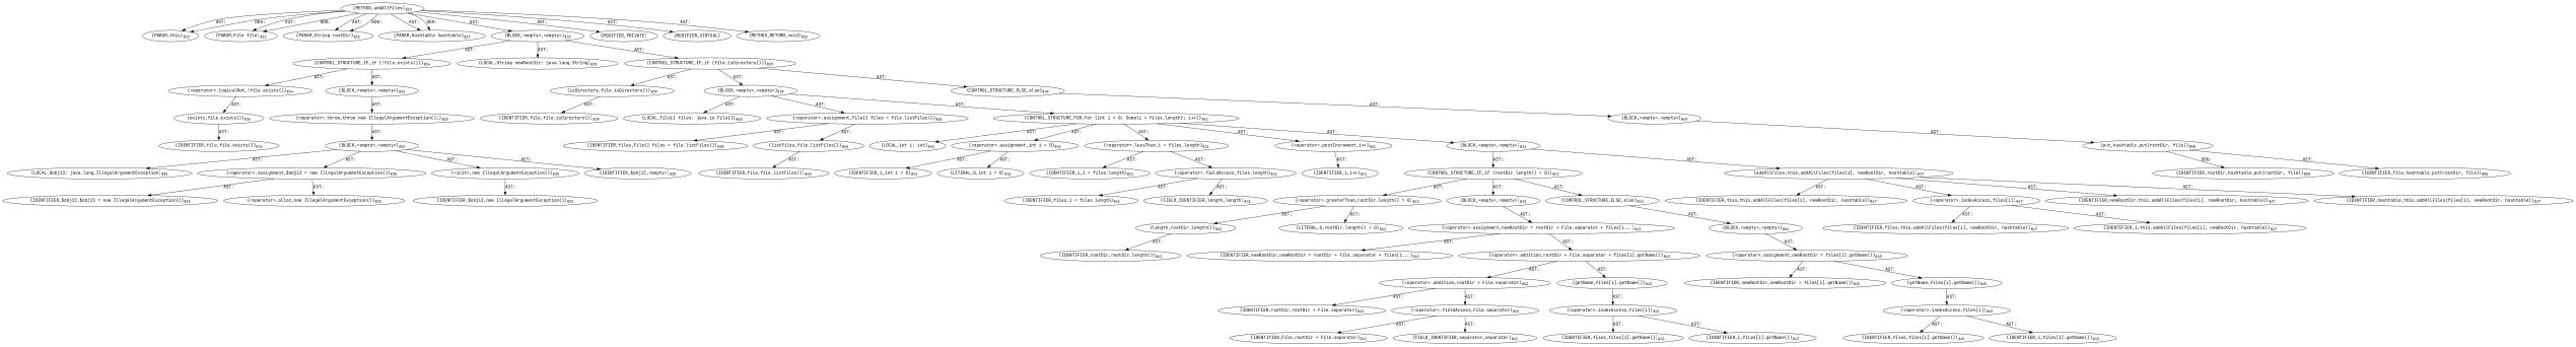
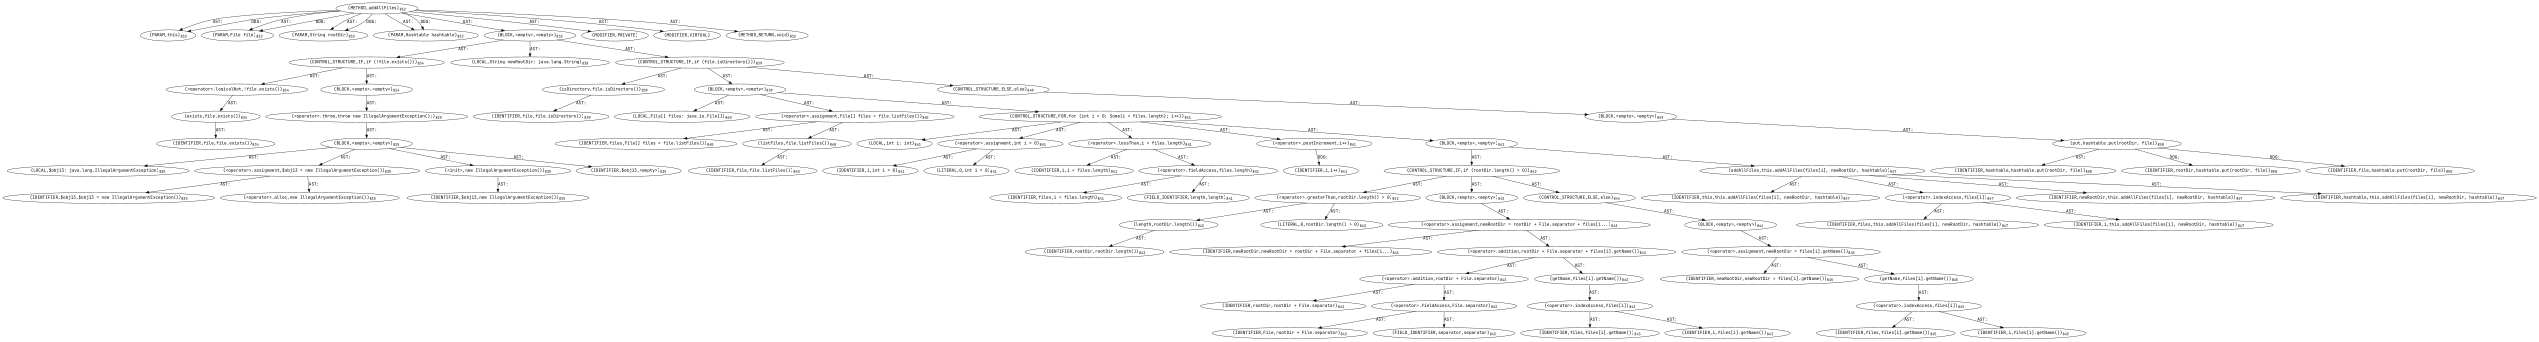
  digraph {
    fontname="JetBrains Mono"
    node [fontname="JetBrains Mono"]
    edge [fontname="JetBrains Mono"]
    n1 [label=<(METHOD,addAllFiles)<SUB>832</SUB>>]
    n2 [label=<(PARAM,this)<SUB>832</SUB>>]
    n3 [label=<(PARAM,File file)<SUB>832</SUB>>]
    n4 [label=<(PARAM,String rootDir)<SUB>832</SUB>>]
    n5 [label=<(PARAM,Hashtable hashtable)<SUB>832</SUB>>]
    n6 [label=<(BLOCK,&lt;empty&gt;,&lt;empty&gt;)<SUB>832</SUB>>]
    n7 [label=<(MODIFIER,PRIVATE)>]
    n8 [label=<(MODIFIER,VIRTUAL)>]
    n9 [label=<(METHOD_RETURN,void)<SUB>832</SUB>>]
    n10 [label=<(CONTROL_STRUCTURE,IF,if (!file.exists()))<SUB>834</SUB>>]
    n11 [label=<(LOCAL,String newRootDir: java.lang.String)<SUB>838</SUB>>]
    n12 [label=<(CONTROL_STRUCTURE,IF,if (file.isDirectory()))<SUB>839</SUB>>]
    n13 [label=<(&lt;operator&gt;.logicalNot,!file.exists())<SUB>834</SUB>>]
    n14 [label=<(BLOCK,&lt;empty&gt;,&lt;empty&gt;)<SUB>834</SUB>>]
    n15 [label=<(isDirectory,file.isDirectory())<SUB>839</SUB>>]
    n16 [label=<(BLOCK,&lt;empty&gt;,&lt;empty&gt;)<SUB>839</SUB>>]
    n17 [label=<(CONTROL_STRUCTURE,ELSE,else)<SUB>849</SUB>>]
    n18 [label=<(exists,file.exists())<SUB>834</SUB>>]
    n19 [label=<(&lt;operator&gt;.throw,throw new IllegalArgumentException();)<SUB>835</SUB>>]
    n20 [label=<(IDENTIFIER,file,file.exists())<SUB>834</SUB>>]
    n21 [label=<(BLOCK,&lt;empty&gt;,&lt;empty&gt;)<SUB>835</SUB>>]
    n22 [label=<(LOCAL,$obj13: java.lang.IllegalArgumentException)<SUB>835</SUB>>]
    n23 [label=<(&lt;operator&gt;.assignment,$obj13 = new IllegalArgumentException())<SUB>835</SUB>>]
    n24 [label=<(&lt;init&gt;,new IllegalArgumentException())<SUB>835</SUB>>]
    n25 [label=<(IDENTIFIER,$obj13,&lt;empty&gt;)<SUB>835</SUB>>]
    n26 [label=<(IDENTIFIER,$obj13,$obj13 = new IllegalArgumentException())<SUB>835</SUB>>]
    n27 [label=<(&lt;operator&gt;.alloc,new IllegalArgumentException())<SUB>835</SUB>>]
    n28 [label=<(IDENTIFIER,$obj13,new IllegalArgumentException())<SUB>835</SUB>>]
    n29 [label=<(IDENTIFIER,file,file.isDirectory())<SUB>839</SUB>>]
    n30 [label=<(LOCAL,File[] files: java.io.File[])<SUB>840</SUB>>]
    n31 [label=<(&lt;operator&gt;.assignment,File[] files = file.listFiles())<SUB>840</SUB>>]
    n32 [label=<(CONTROL_STRUCTURE,FOR,for (int i = 0; Some(i &lt; files.length); i++))<SUB>841</SUB>>]
    n33 [label=<(BLOCK,&lt;empty&gt;,&lt;empty&gt;)<SUB>849</SUB>>]
    n34 [label=<(IDENTIFIER,files,File[] files = file.listFiles())<SUB>840</SUB>>]
    n35 [label=<(listFiles,file.listFiles())<SUB>840</SUB>>]
    n36 [label=<(LOCAL,int i: int)<SUB>841</SUB>>]
    n37 [label=<(&lt;operator&gt;.assignment,int i = 0)<SUB>841</SUB>>]
    n38 [label=<(&lt;operator&gt;.lessThan,i &lt; files.length)<SUB>841</SUB>>]
    n39 [label=<(&lt;operator&gt;.postIncrement,i++)<SUB>841</SUB>>]
    n40 [label=<(BLOCK,&lt;empty&gt;,&lt;empty&gt;)<SUB>841</SUB>>]
    n41 [label=<(IDENTIFIER,file,file.listFiles())<SUB>840</SUB>>]
    n42 [label=<(IDENTIFIER,i,int i = 0)<SUB>841</SUB>>]
    n43 [label=<(LITERAL,0,int i = 0)<SUB>841</SUB>>]
    n44 [label=<(IDENTIFIER,i,i &lt; files.length)<SUB>841</SUB>>]
    n45 [label=<(&lt;operator&gt;.fieldAccess,files.length)<SUB>841</SUB>>]
    n46 [label=<(IDENTIFIER,i,i++)<SUB>841</SUB>>]
    n47 [label=<(CONTROL_STRUCTURE,IF,if (rootDir.length() &gt; 0))<SUB>842</SUB>>]
    n48 [label=<(addAllFiles,this.addAllFiles(files[i], newRootDir, hashtable))<SUB>847</SUB>>]
    n49 [label=<(IDENTIFIER,files,i &lt; files.length)<SUB>841</SUB>>]
    n50 [label=<(FIELD_IDENTIFIER,length,length)<SUB>841</SUB>>]
    n51 [label=<(&lt;operator&gt;.greaterThan,rootDir.length() &gt; 0)<SUB>842</SUB>>]
    n52 [label=<(BLOCK,&lt;empty&gt;,&lt;empty&gt;)<SUB>842</SUB>>]
    n53 [label=<(CONTROL_STRUCTURE,ELSE,else)<SUB>844</SUB>>]
    n54 [label=<(IDENTIFIER,this,this.addAllFiles(files[i], newRootDir, hashtable))<SUB>847</SUB>>]
    n55 [label=<(&lt;operator&gt;.indexAccess,files[i])<SUB>847</SUB>>]
    n56 [label=<(IDENTIFIER,newRootDir,this.addAllFiles(files[i], newRootDir, hashtable))<SUB>847</SUB>>]
    n57 [label=<(IDENTIFIER,hashtable,this.addAllFiles(files[i], newRootDir, hashtable))<SUB>847</SUB>>]
    n58 [label=<(length,rootDir.length())<SUB>842</SUB>>]
    n59 [label=<(LITERAL,0,rootDir.length() &gt; 0)<SUB>842</SUB>>]
    n60 [label=<(&lt;operator&gt;.assignment,newRootDir = rootDir + File.separator + files[i...)<SUB>843</SUB>>]
    n61 [label=<(BLOCK,&lt;empty&gt;,&lt;empty&gt;)<SUB>844</SUB>>]
    n62 [label=<(IDENTIFIER,rootDir,rootDir.length())<SUB>842</SUB>>]
    n63 [label=<(IDENTIFIER,newRootDir,newRootDir = rootDir + File.separator + files[i...)<SUB>843</SUB>>]
    n64 [label=<(&lt;operator&gt;.addition,rootDir + File.separator + files[i].getName())<SUB>843</SUB>>]
    n65 [label=<(&lt;operator&gt;.addition,rootDir + File.separator)<SUB>843</SUB>>]
    n66 [label=<(getName,files[i].getName())<SUB>843</SUB>>]
    n67 [label=<(IDENTIFIER,rootDir,rootDir + File.separator)<SUB>843</SUB>>]
    n68 [label=<(&lt;operator&gt;.fieldAccess,File.separator)<SUB>843</SUB>>]
    n69 [label=<(&lt;operator&gt;.indexAccess,files[i])<SUB>843</SUB>>]
    n70 [label=<(IDENTIFIER,File,rootDir + File.separator)<SUB>843</SUB>>]
    n71 [label=<(FIELD_IDENTIFIER,separator,separator)<SUB>843</SUB>>]
    n72 [label=<(IDENTIFIER,files,files[i].getName())<SUB>843</SUB>>]
    n73 [label=<(IDENTIFIER,i,files[i].getName())<SUB>843</SUB>>]
    n74 [label=<(&lt;operator&gt;.assignment,newRootDir = files[i].getName())<SUB>845</SUB>>]
    n75 [label=<(IDENTIFIER,newRootDir,newRootDir = files[i].getName())<SUB>845</SUB>>]
    n76 [label=<(getName,files[i].getName())<SUB>845</SUB>>]
    n77 [label=<(&lt;operator&gt;.indexAccess,files[i])<SUB>845</SUB>>]
    n78 [label=<(IDENTIFIER,files,files[i].getName())<SUB>845</SUB>>]
    n79 [label=<(IDENTIFIER,i,files[i].getName())<SUB>845</SUB>>]
    n80 [label=<(IDENTIFIER,files,this.addAllFiles(files[i], newRootDir, hashtable))<SUB>847</SUB>>]
    n81 [label=<(IDENTIFIER,i,this.addAllFiles(files[i], newRootDir, hashtable))<SUB>847</SUB>>]
    n82 [label=<(put,hashtable.put(rootDir, file))<SUB>850</SUB>>]
+   n83 [label=<(IDENTIFIER,hashtable,hashtable.put(rootDir, file))<SUB>850</SUB>>]
    n84 [label=<(IDENTIFIER,rootDir,hashtable.put(rootDir, file))<SUB>850</SUB>>]
    n85 [label=<(IDENTIFIER,file,hashtable.put(rootDir, file))<SUB>850</SUB>>]
    n1 -> n2 [label="AST: "]
    n1 -> n2 [label="DDG: "]
    n1 -> n3 [label="AST: "]
    n1 -> n3 [label="DDG: "]
    n1 -> n4 [label="AST: "]
    n1 -> n4 [label="DDG: "]
    n1 -> n5 [label="AST: "]
    n1 -> n5 [label="DDG: "]
    n1 -> n6 [label="AST: "]
    n1 -> n7 [label="AST: "]
    n1 -> n8 [label="AST: "]
    n1 -> n9 [label="AST: "]
    n6 -> n10 [label="AST: "]
    n6 -> n11 [label="AST: "]
    n6 -> n12 [label="AST: "]
    n10 -> n13 [label="AST: "]
    n10 -> n14 [label="AST: "]
    n12 -> n15 [label="AST: "]
    n12 -> n16 [label="AST: "]
    n12 -> n17 [label="AST: "]
    n13 -> n18 [label="AST: "]
    n14 -> n19 [label="AST: "]
    n15 -> n29 [label="AST: "]
    n16 -> n30 [label="AST: "]
    n16 -> n31 [label="AST: "]
    n16 -> n32 [label="AST: "]
    n17 -> n33 [label="AST: "]
    n18 -> n20 [label="AST: "]
    n19 -> n21 [label="AST: "]
    n21 -> n22 [label="AST: "]
    n21 -> n23 [label="AST: "]
    n21 -> n24 [label="AST: "]
    n21 -> n25 [label="AST: "]
    n23 -> n26 [label="AST: "]
    n23 -> n27 [label="AST: "]
    n24 -> n28 [label="AST: "]
    n31 -> n34 [label="AST: "]
    n31 -> n35 [label="AST: "]
    n32 -> n36 [label="AST: "]
    n32 -> n37 [label="AST: "]
    n32 -> n38 [label="AST: "]
    n32 -> n39 [label="AST: "]
    n32 -> n40 [label="AST: "]
    n33 -> n82 [label="AST: "]
    n35 -> n41 [label="AST: "]
    n37 -> n42 [label="AST: "]
    n37 -> n43 [label="AST: "]
    n38 -> n44 [label="AST: "]
    n38 -> n45 [label="AST: "]
-   n39 -> n46 [label="AST: "]
+   n39 -> n46 [label="DDG: "]
    n40 -> n47 [label="AST: "]
    n40 -> n48 [label="AST: "]
    n45 -> n49 [label="AST: "]
    n45 -> n50 [label="AST: "]
    n47 -> n51 [label="AST: "]
    n47 -> n52 [label="AST: "]
    n47 -> n53 [label="AST: "]
    n48 -> n54 [label="AST: "]
    n48 -> n55 [label="AST: "]
    n48 -> n56 [label="AST: "]
    n48 -> n57 [label="AST: "]
    n51 -> n58 [label="AST: "]
    n51 -> n59 [label="AST: "]
    n52 -> n60 [label="AST: "]
    n53 -> n61 [label="AST: "]
    n55 -> n80 [label="AST: "]
    n55 -> n81 [label="AST: "]
    n58 -> n62 [label="AST: "]
    n60 -> n63 [label="AST: "]
    n60 -> n64 [label="AST: "]
    n61 -> n74 [label="AST: "]
    n64 -> n65 [label="AST: "]
    n64 -> n66 [label="AST: "]
    n65 -> n67 [label="AST: "]
    n65 -> n68 [label="AST: "]
    n66 -> n69 [label="AST: "]
    n68 -> n70 [label="AST: "]
    n68 -> n71 [label="AST: "]
    n69 -> n72 [label="AST: "]
    n69 -> n73 [label="AST: "]
    n74 -> n75 [label="AST: "]
    n74 -> n76 [label="AST: "]
    n76 -> n77 [label="AST: "]
    n77 -> n78 [label="AST: "]
    n77 -> n79 [label="AST: "]
+   n82 -> n83 [label="AST: "]
    n82 -> n84 [label="DDG: "]
-   n82 -> n85 [label="AST: "]
+   n82 -> n85 [label="DDG: "]
  }
